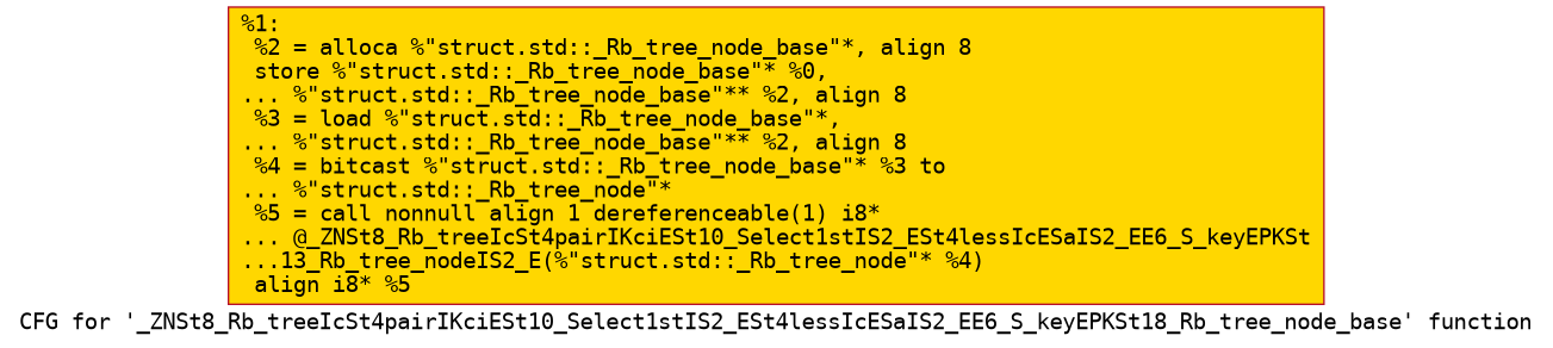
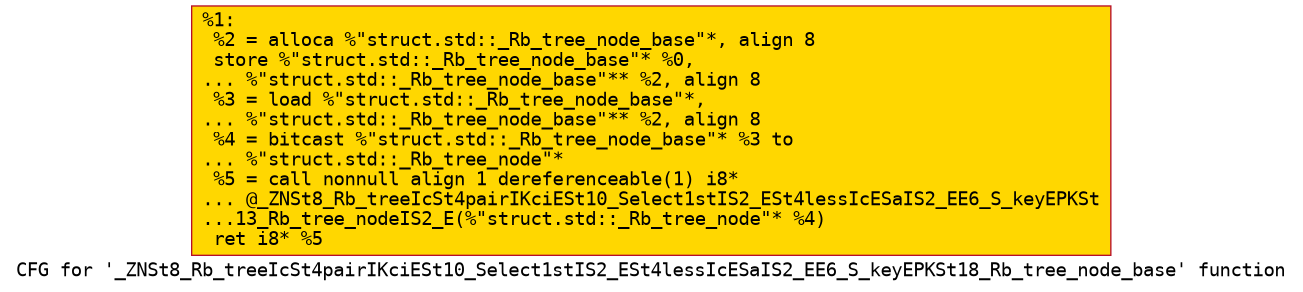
  digraph {
    label="CFG for '_ZNSt8_Rb_treeIcSt4pairIKciESt10_Select1stIS2_ESt4lessIcESaIS2_EE6_S_keyEPKSt18_Rb_tree_node_base' function"
    fontname="DejaVu Sans Mono"
-   n1 [color="#b70d28ff" fillcolor=gold label="{%1:\l  %2 = alloca %\"struct.std::_Rb_tree_node_base\"*, align 8\l  store %\"struct.std::_Rb_tree_node_base\"* %0,\l... %\"struct.std::_Rb_tree_node_base\"** %2, align 8\l  %3 = load %\"struct.std::_Rb_tree_node_base\"*,\l... %\"struct.std::_Rb_tree_node_base\"** %2, align 8\l  %4 = bitcast %\"struct.std::_Rb_tree_node_base\"* %3 to\l... %\"struct.std::_Rb_tree_node\"*\l  %5 = call nonnull align 1 dereferenceable(1) i8*\l... @_ZNSt8_Rb_treeIcSt4pairIKciESt10_Select1stIS2_ESt4lessIcESaIS2_EE6_S_keyEPKSt\l...13_Rb_tree_nodeIS2_E(%\"struct.std::_Rb_tree_node\"* %4)\l  align i8* %5\l}" shape=record style=filled fontname="DejaVu Sans Mono"]
+   n1 [color="#b70d28ff" fillcolor=gold label="{%1:\l  %2 = alloca %\"struct.std::_Rb_tree_node_base\"*, align 8\l  store %\"struct.std::_Rb_tree_node_base\"* %0,\l... %\"struct.std::_Rb_tree_node_base\"** %2, align 8\l  %3 = load %\"struct.std::_Rb_tree_node_base\"*,\l... %\"struct.std::_Rb_tree_node_base\"** %2, align 8\l  %4 = bitcast %\"struct.std::_Rb_tree_node_base\"* %3 to\l... %\"struct.std::_Rb_tree_node\"*\l  %5 = call nonnull align 1 dereferenceable(1) i8*\l... @_ZNSt8_Rb_treeIcSt4pairIKciESt10_Select1stIS2_ESt4lessIcESaIS2_EE6_S_keyEPKSt\l...13_Rb_tree_nodeIS2_E(%\"struct.std::_Rb_tree_node\"* %4)\l  ret i8* %5\l}" shape=record style=filled fontname="DejaVu Sans Mono"]
  }
